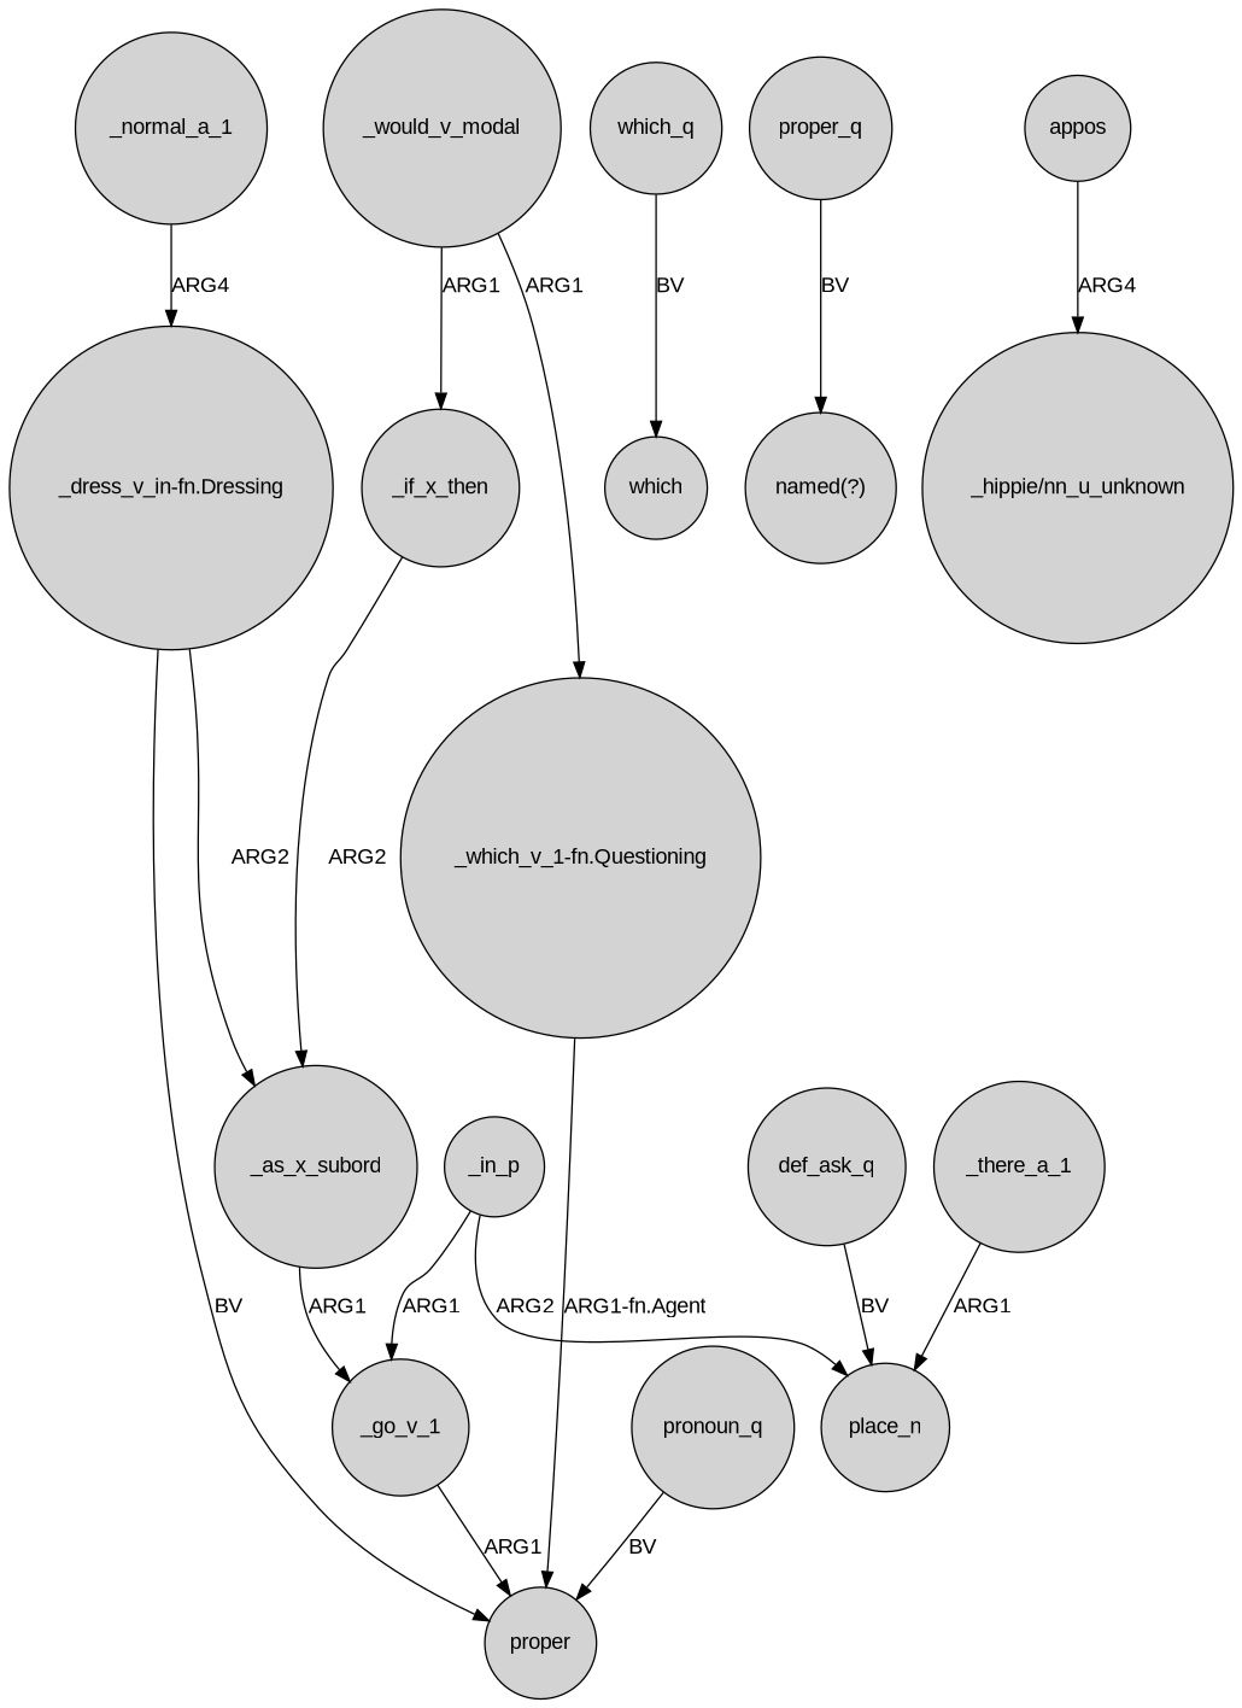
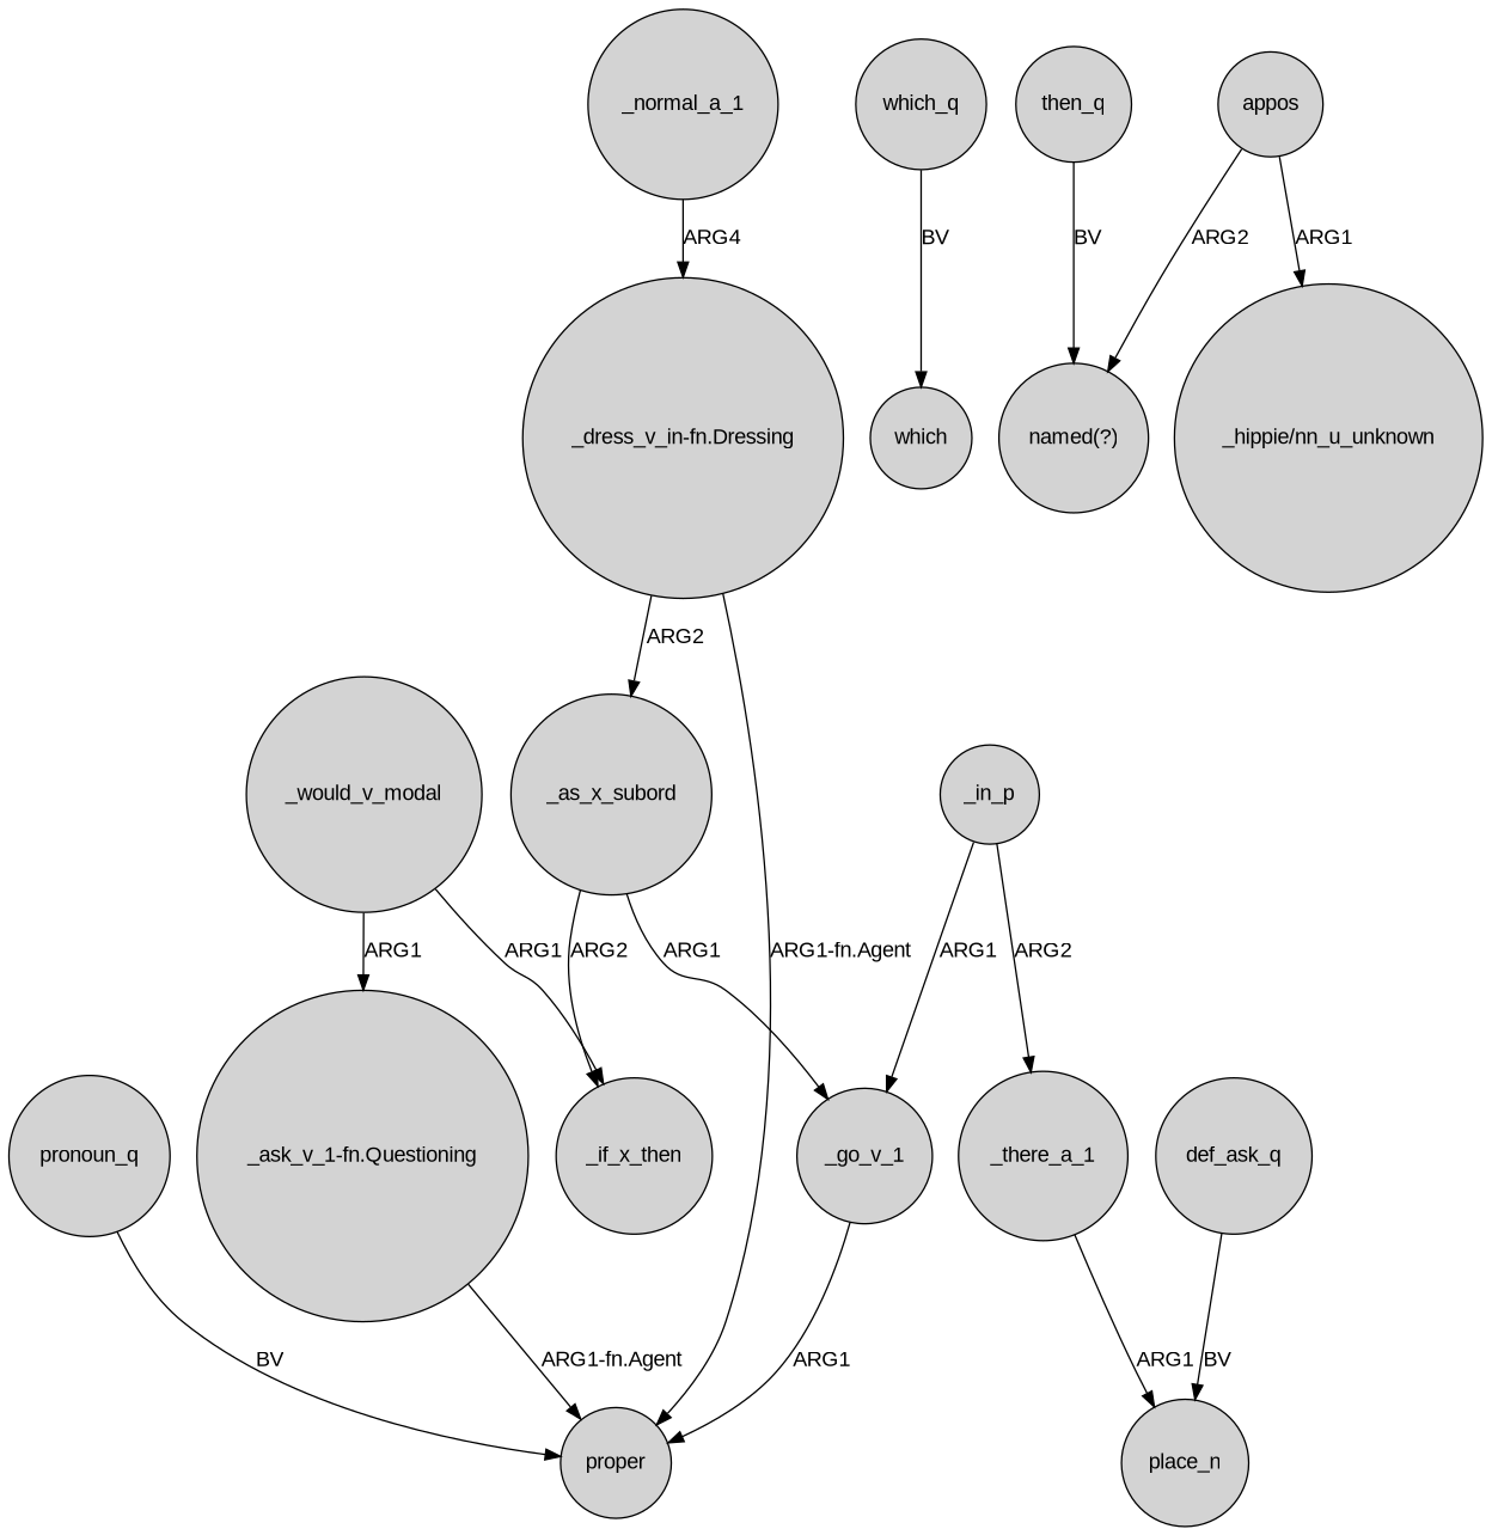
  digraph {
    fontname="Liberation Sans"
    node [fontname="Liberation Sans" shape=circle style=filled]
    edge [fontname="Liberation Sans"]
    _as_x_subord
    _go_v_1
    "_dress_v_in-fn.Dressing"
    n4 [label=proper]
    n5 [label=which]
    _normal_a_1
-   proper_q
+   proper_q [label=then_q]
    "named(?)"
    _in_p
    place_n
    n11 [label=def_ask_q]
    _if_x_then
    _would_v_modal
-   "_ask_v_1-fn.Questioning" [label="_which_v_1-fn.Questioning"]
+   "_ask_v_1-fn.Questioning"
    which_q
    pronoun_q
    appos
    "_hippie/nn_u_unknown"
    _there_a_1
    _as_x_subord -> _go_v_1 [label=ARG1]
    _go_v_1 -> n4 [label=ARG1]
    "_dress_v_in-fn.Dressing" -> _as_x_subord [label=ARG2]
-   "_dress_v_in-fn.Dressing" -> n4 [label=BV]
+   "_dress_v_in-fn.Dressing" -> n4 [label="ARG1-fn.Agent"]
    _normal_a_1 -> "_dress_v_in-fn.Dressing" [label=ARG4]
    proper_q -> "named(?)" [label=BV]
    _in_p -> _go_v_1 [label=ARG1]
-   _in_p -> place_n [label=ARG2]
+   _in_p -> _there_a_1 [label=ARG2]
    n11 -> place_n [label=BV]
-   _if_x_then -> _as_x_subord [label=ARG2]
+   _as_x_subord -> _if_x_then [label=ARG2]
    _would_v_modal -> _if_x_then [label=ARG1]
    _would_v_modal -> "_ask_v_1-fn.Questioning" [label=ARG1]
    "_ask_v_1-fn.Questioning" -> n4 [label="ARG1-fn.Agent"]
    which_q -> n5 [label=BV]
    pronoun_q -> n4 [label=BV]
-   appos -> "_hippie/nn_u_unknown" [label=ARG4]
+   appos -> "named(?)" [label=ARG2]
+   appos -> "_hippie/nn_u_unknown" [label=ARG1]
    _there_a_1 -> place_n [label=ARG1]
  }
